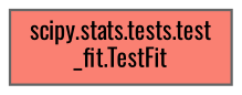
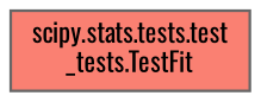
  digraph {
    rankdir=LR
    fontname=Oswald
-   n1 [color=grey40 fillcolor=salmon fontname=Oswald fontsize=10 height=0.2 label="scipy.stats.tests.test\l_fit.TestFit" shape=box style=filled width=0.4]
+   n1 [color=grey40 fillcolor=salmon fontname=Oswald fontsize=10 height=0.2 label="scipy.stats.tests.test\l_tests.TestFit" shape=box style=filled width=0.4]
  }
